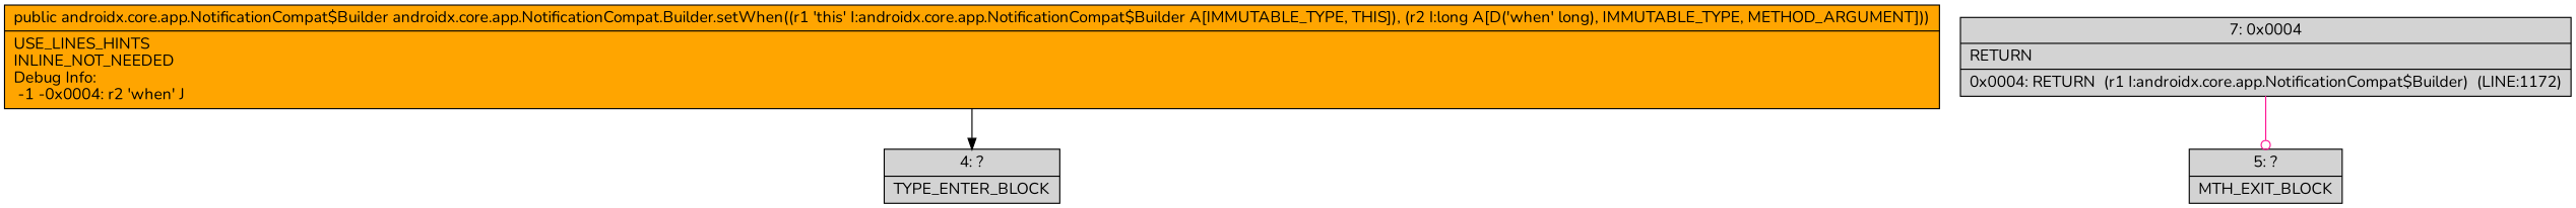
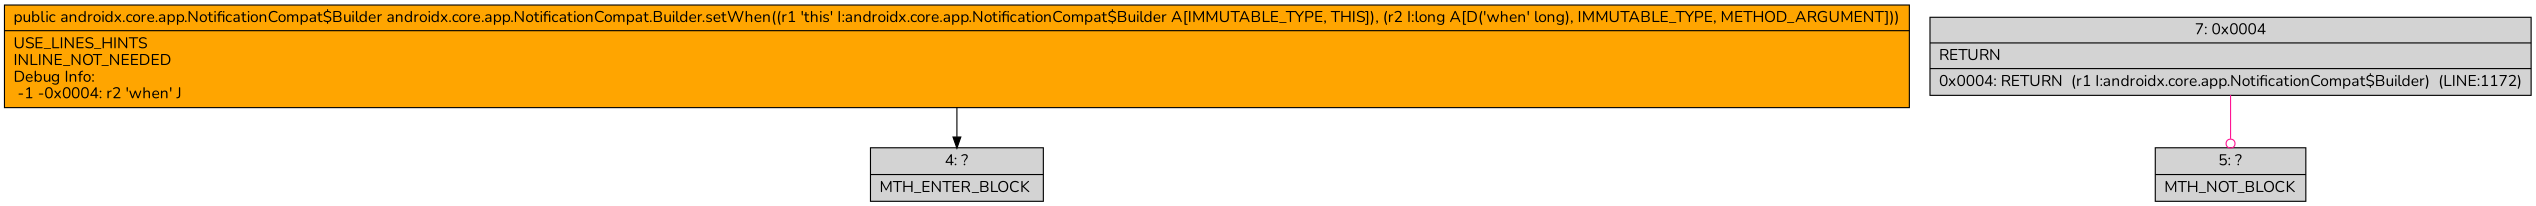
  digraph {
    fontname=Nunito
    node [fillcolor=lightgrey fontname=Nunito shape=record style=filled]
    edge [fontname=Nunito]
-   n1 [label="{4\:\ ?|TYPE_ENTER_BLOCK\l}"]
+   n1 [label="{4\:\ ?|MTH_ENTER_BLOCK\l}"]
    n2 [label="{7\:\ 0x0004|RETURN\l|0x0004: RETURN  (r1 I:androidx.core.app.NotificationCompat$Builder)  (LINE:1172)\l}"]
-   n3 [label="{5\:\ ?|MTH_EXIT_BLOCK\l}"]
+   n3 [label="{5\:\ ?|MTH_NOT_BLOCK\l}"]
    n4 [fillcolor=orange label="{public androidx.core.app.NotificationCompat$Builder androidx.core.app.NotificationCompat.Builder.setWhen((r1 'this' I:androidx.core.app.NotificationCompat$Builder A[IMMUTABLE_TYPE, THIS]), (r2 I:long A[D('when' long), IMMUTABLE_TYPE, METHOD_ARGUMENT]))  | USE_LINES_HINTS\lINLINE_NOT_NEEDED\lDebug Info:\l  \-1 \-0x0004: r2 'when' J\l}"]
    n2 -> n3 [arrowhead=odot color=deeppink]
    n4 -> n1 [arrowhead=normal color=black]
  }
